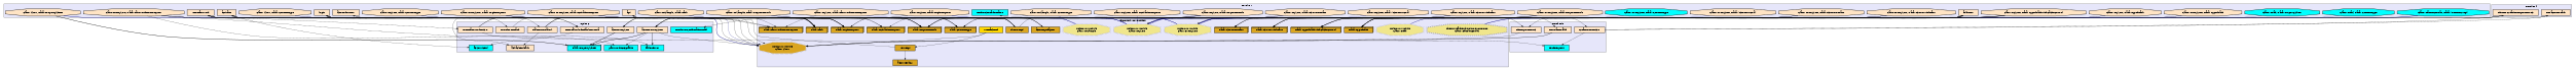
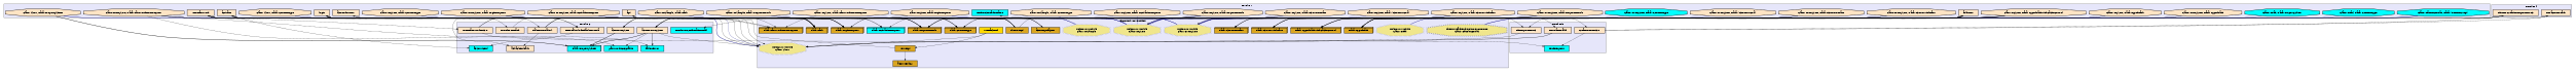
  digraph {
    node [fillcolor=bisque margin="0.4,0.1" shape=box style="filled,bold"]
    edge [color=black penwidth=1]
    n1 [fillcolor=goldenrod label="Data: A3UserNoPass" shape=box3d]
    n2 [fillcolor=goldenrod label="Data: A3UserWithPass" shape=box3d]
-   n3 [fillcolor=goldenrod label="Data: ActivationRequest" shape=box3d]
+   n3 [fillcolor=cyan label="Data: ActivationRequest" shape=box3d]
    n4 [fillcolor=goldenrod label="Data: ContentType" shape=box3d]
    n5 [fillcolor=goldenrod label="Data: LoginRequest" shape=box3d]
    n6 [fillcolor=goldenrod label="Data: PasswordResetRequest" shape=box3d]
    n7 [fillcolor=goldenrod label="Data: Path" shape=box3d]
    n8 [fillcolor=goldenrod label="Data: RequestResult" shape=box3d]
    n9 [fillcolor=goldenrod label="Data: TypedPath" shape=box3d]
    n10 [fillcolor=goldenrod label="Data: TypedPathWithCacheControl" shape=box3d]
    n11 [fillcolor=goldenrod label=a3ProxyAdapter]
    n12 [fillcolor=goldenrod label=a3corsPolicy]
    n13 [fillcolor=gold label=runBackend]
    n14 [fillcolor=goldenrod label=serveApi]
    n15 [fillcolor=goldenrod label=thentosApi]
    n16 [fillcolor=khaki label="Thentos.Backend.Api.Docs.Common\nClass: HasDocExtras" shape=doubleoctagon style="filled,dashed"]
    n17 [fillcolor=khaki label="Unknown Module\nClass: FromJSON" shape=doubleoctagon style="filled,dotted"]
    n18 [fillcolor=khaki label="Unknown Module\nClass: Read" shape=doubleoctagon style="filled,dotted"]
-   n19 [fillcolor=goldenrod label="Unknown Module\nClass: Show" shape=doubleoctagon style="filled,dotted"]
+   n19 [fillcolor=khaki label="Unknown Module\nClass: Show" shape=doubleoctagon style="filled,dotted"]
    n20 [fillcolor=khaki label="Unknown Module\nClass: ToJSON" shape=doubleoctagon style="filled,dotted"]
    n21 [fillcolor=khaki label="Unknown Module\nClass: ToSample" shape=doubleoctagon style="filled,dotted"]
    n22 [label=a3RenderUser]
    n23 [label=activate]
    n24 [label=addUser]
    n25 [label=api]
    n26 [fillcolor=cyan label="Class: HasDocExtras, Data: (RestDocs Api)" shape=octagon]
    n27 [label=login]
    n28 [label="Class: FromJSON, Data: (A3Resource a)" shape=octagon]
    n29 [label="Class: FromJSON, Data: A3UserNoPass" shape=octagon]
    n30 [label="Class: FromJSON, Data: A3UserWithPass" shape=octagon]
    n31 [label="Class: FromJSON, Data: ActivationRequest" shape=octagon]
    n32 [fillcolor=cyan label="Class: FromJSON, Data: ContentType" shape=octagon]
    n33 [label="Class: FromJSON, Data: LoginRequest" shape=octagon]
    n34 [label="Class: FromJSON, Data: PasswordResetRequest" shape=octagon]
    n35 [label="Class: FromJSON, Data: RequestResult" shape=octagon]
    n36 [label="Class: FromJSON, Data: TypedPath" shape=octagon]
    n37 [fillcolor=cyan label="Class: Read, Data: ContentType" shape=octagon]
    n38 [fillcolor=cyan label="Class: Read, Data: PropertySheet" shape=octagon]
    n39 [fillcolor=cyan label=renderA3HeaderName]
    n40 [label=resetPassword]
    n41 [label="Class: Show, Data: ContentType" shape=octagon]
    n42 [label="Class: Show, Data: PropertySheet" shape=octagon]
    n43 [label="Class: ToJSON, Data: (A3Resource a)" shape=octagon]
    n44 [label="Class: ToJSON, Data: A3UserNoPass" shape=octagon]
    n45 [label="Class: ToJSON, Data: A3UserWithPass" shape=octagon]
    n46 [label="Class: ToJSON, Data: ActivationRequest" shape=octagon]
    n47 [label="Class: ToJSON, Data: ContentType" shape=octagon]
    n48 [label="Class: ToJSON, Data: LoginRequest" shape=octagon]
    n49 [label="Class: ToJSON, Data: PasswordResetRequest" shape=octagon]
    n50 [label="Class: ToJSON, Data: RequestResult" shape=octagon]
    n51 [label="Class: ToJSON, Data: TypedPath" shape=octagon]
    n52 [label="Class: ToJSON, Data: TypedPathWithCacheControl" shape=octagon]
    n53 [label="Class: ToSample, Data: ContentType" shape=octagon]
    n54 [label="Class: ToSample, Data: Path" shape=octagon]
    n55 [label="Class: ToSample, Data: RequestResult" shape=octagon]
    n56 [fillcolor=cyan label="Data: PropertySheet" shape=box3d]
    n57 [fillcolor=cyan label=a3ServiceId]
    n58 [label=a3UserFromJSON]
    n59 [label=a3UserToJSON]
    n60 [label=a3backendPath]
    n61 [label=externalUrlOfDefaultPersona]
    n62 [fillcolor=cyan label=failOnError]
    n63 [label=makeExternalUrl]
    n64 [fillcolor=cyan label=passwordAcceptable]
    n65 [label="resetPasswordInA3'P"]
    n66 [fillcolor=cyan label=sendUserConfirmationMail]
    n67 [label=userIdFromPath]
    n68 [label="createUserInA3'P"]
    n69 [label=mkRequestForA3]
    n70 [fillcolor=cyan label=sendRequest]
    n71 [label=userNameValid]
    n72 [label=extractUserPath]
    n73 [label=mkUserCreationRequestForA3]
    subgraph cluster_1 {
      fillcolor=lavender
      label="Exported root entities"
      style=filled
      n1
      n2
      n3
      n4
      n5
      n6
      n7
      n8
      n9
      n10
      n11
      n12
      n13
      n14
      n15
      n16
      n17
      n18
      n19
      n20
      n21
    }
    subgraph cluster_2 {
      fillcolor=lavender
      label="Level = 1"
      style=filled
      n22
      n23
      n24
      n25
      n26
      n27
      n28
      n29
      n30
      n31
      n32
      n33
      n34
      n35
      n36
      n37
      n38
      n39
      n40
      n41
      n42
      n43
      n44
      n45
      n46
      n47
      n48
      n49
      n50
      n51
      n52
      n53
      n54
      n55
    }
    subgraph cluster_3 {
      fillcolor=lavender
-     label="Api = 2"
+     label="Level = 2"
      style=filled
      n56
      n57
      n58
      n59
      n60
      n61
      n62
      n63
      n64
      n65
      n66
      n67
    }
    subgraph cluster_4 {
      fillcolor=lavender
      label="Level = 5"
      style=filled
      n68
      n69
      n70
      n71
    }
    subgraph cluster_5 {
      fillcolor=lavender
      label="Level = 4"
      style=filled
      n72
      n73
    }
    n11 -> n22
    n11 -> n39
    n13 -> n14
    n13 -> n19
    n14 -> n12
    n14 -> n25
    n15 -> n23
    n15 -> n24
    n15 -> n27 [penwidth=1.6931471805599454]
    n15 -> n40
    n16 -> n26 [color=navy dir=none penwidth=2.6094379124341005]
    n17 -> n28 [color=navy dir=none]
    n17 -> n29 [color=navy dir=none]
    n17 -> n30 [color=navy dir=none]
    n17 -> n31 [color=navy dir=none]
    n17 -> n32 [color=navy dir=none]
    n17 -> n33 [color=navy dir=none]
    n17 -> n34 [color=navy dir=none]
    n17 -> n35 [color=navy dir=none]
    n17 -> n36 [color=navy dir=none]
    n18 -> n37 [color=navy dir=none]
    n18 -> n38 [color=navy dir=none]
    n19 -> n41 [color=navy dir=none]
    n19 -> n42 [color=navy dir=none penwidth=2.09861228866811]
    n20 -> n43 [color=navy dir=none]
    n20 -> n44 [color=navy dir=none]
    n20 -> n45 [color=navy dir=none]
    n20 -> n46 [color=navy dir=none]
    n20 -> n47 [color=navy dir=none]
    n20 -> n48 [color=navy dir=none penwidth=1.6931471805599454]
    n20 -> n49 [color=navy dir=none]
    n20 -> n50 [color=navy dir=none penwidth=1.6931471805599454]
    n20 -> n51 [color=navy dir=none]
    n20 -> n52 [color=navy dir=none]
    n21 -> n53 [color=navy dir=none]
    n21 -> n54 [color=navy dir=none]
    n21 -> n55 [color=navy dir=none]
    n22 -> n61
    n23 -> n3
    n23 -> n5
    n23 -> n7
    n23 -> n57
    n23 -> n63
    n24 -> n1
    n24 -> n2
    n24 -> n4
    n24 -> n9
    n24 -> n10
    n24 -> n60
    n24 -> n66
    n25 -> n11
    n25 -> n15
    n27 -> n5 [penwidth=1.6931471805599454]
    n27 -> n7
    n27 -> n8
    n27 -> n61
    n29 -> n1
    n29 -> n58
    n30 -> n2
    n30 -> n58
    n31 -> n3
    n31 -> n19
    n33 -> n5 [penwidth=1.6931471805599454]
    n33 -> n19
    n34 -> n6
    n34 -> n7
    n34 -> n62
    n34 -> n64
    n35 -> n8 [penwidth=1.6931471805599454]
    n35 -> n17
    n36 -> n9
    n40 -> n6
    n40 -> n8 [penwidth=2.09861228866811]
    n40 -> n19
    n40 -> n65
    n40 -> n67
    n41 -> n4
    n42 -> n56 [penwidth=2.09861228866811]
    n44 -> n1
    n44 -> n59
    n45 -> n2
    n45 -> n59
    n46 -> n3
    n47 -> n19
    n48 -> n5 [penwidth=1.6931471805599454]
    n49 -> n6
    n50 -> n8 [penwidth=1.6931471805599454]
    n50 -> n20
    n51 -> n9
    n52 -> n9 [penwidth=1.6931471805599454]
    n52 -> n10 [penwidth=2.791759469228055]
    n53 -> n4
    n54 -> n7
    n55 -> n7
    n55 -> n8
    n58 -> n4
    n58 -> n19
    n58 -> n56 [penwidth=2.09861228866811]
    n58 -> n62 [penwidth=1.6931471805599454]
    n58 -> n64
    n58 -> n71
    n59 -> n4
    n59 -> n56 [penwidth=2.09861228866811]
    n61 -> n57
    n63 -> n7 [penwidth=1.6931471805599454]
    n63 -> n60
    n63 -> n68
    n65 -> n6
    n65 -> n69
    n65 -> n70
    n67 -> n7
    n68 -> n70
    n68 -> n72
    n68 -> n73
    n69 -> n19
    n71 -> n19 [penwidth=1.6931471805599454]
    n72 -> n9
    n73 -> n2
    n73 -> n69
  }
